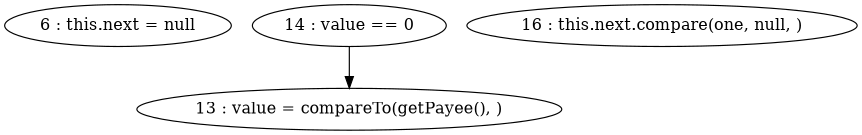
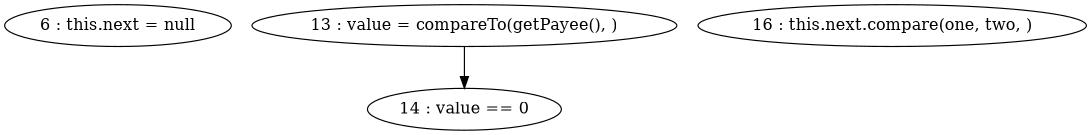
  digraph {
    "6 : this.next = null"
    "13 : value = compareTo(getPayee(), )"
    "14 : value == 0"
-   "16 : this.next.compare(one, two, )" [label="16 : this.next.compare(one, null, )"]
-   "14 : value == 0" -> "13 : value = compareTo(getPayee(), )"
+   "16 : this.next.compare(one, two, )"
+   "13 : value = compareTo(getPayee(), )" -> "14 : value == 0"
  }
